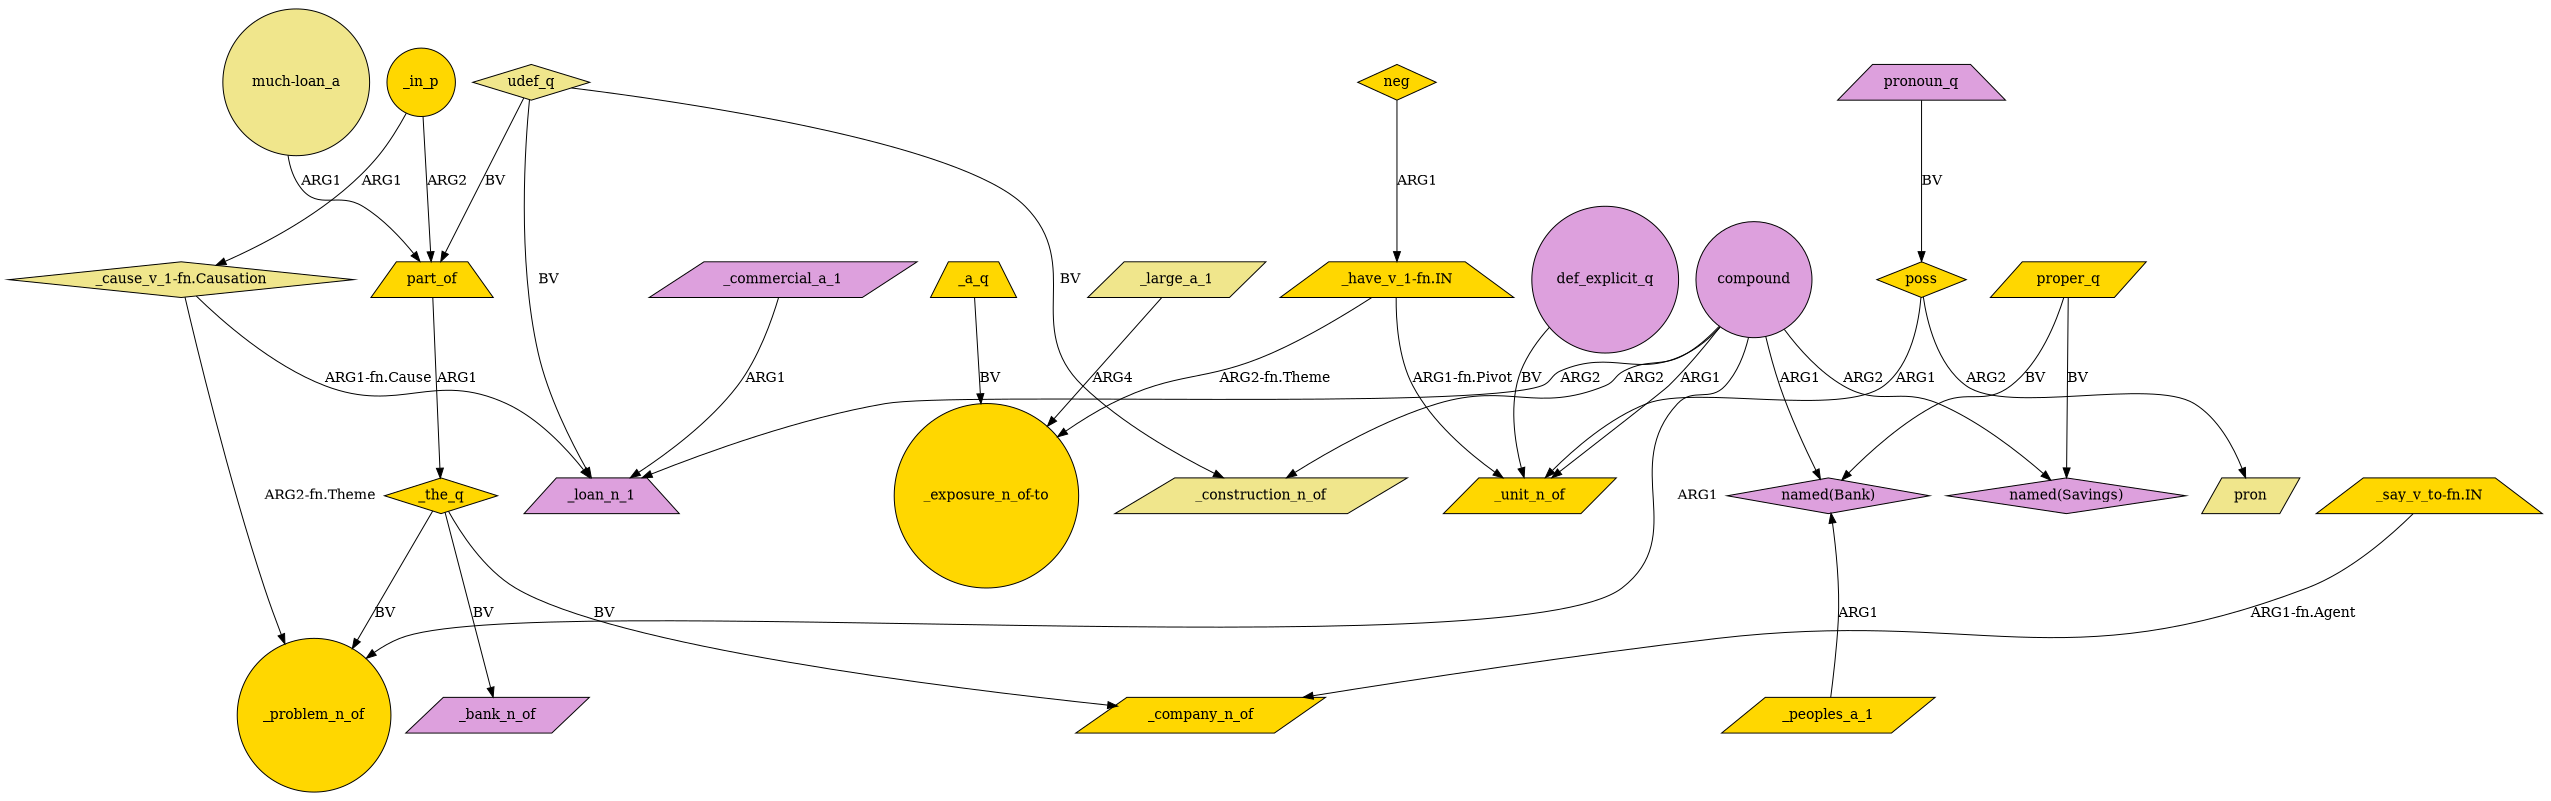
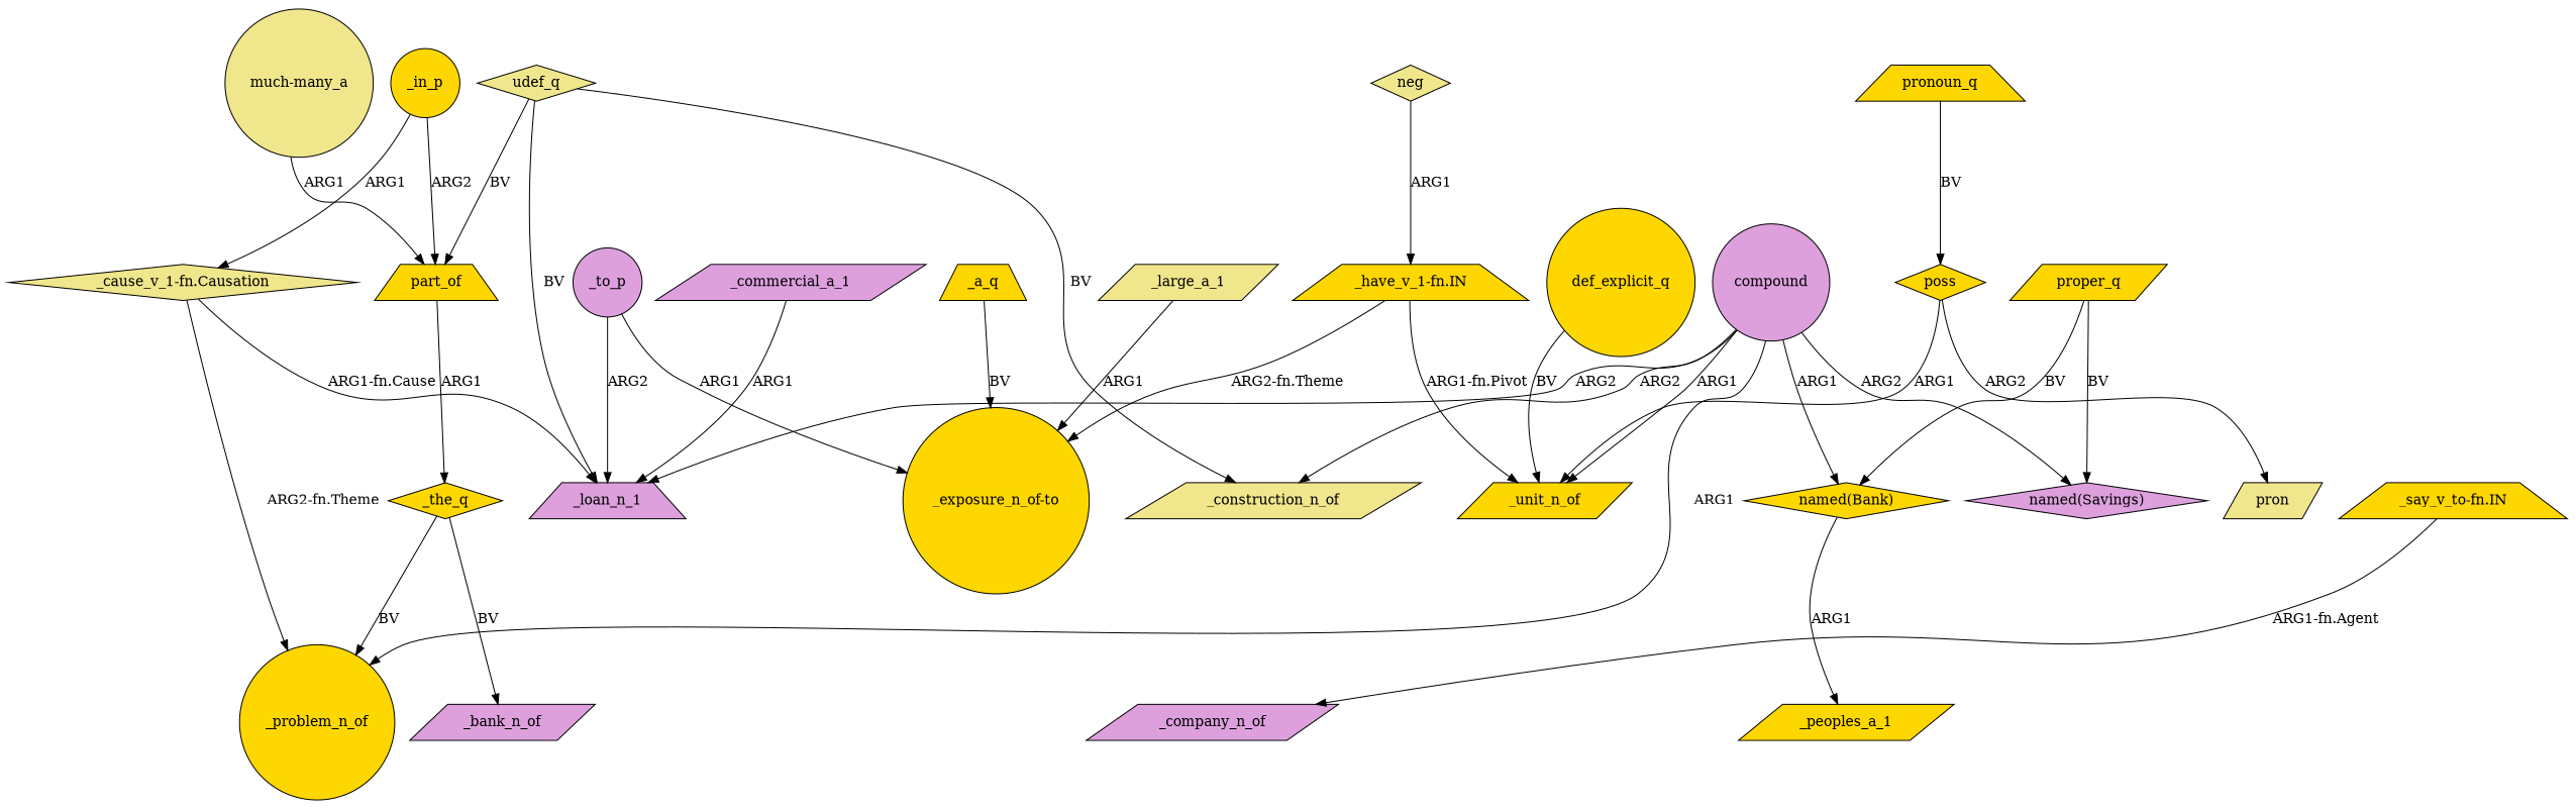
  digraph {
    node [fillcolor=gold shape=parallelogram style=filled]
    udef_q [fillcolor=khaki shape=diamond]
    part_of [shape=trapezium]
    _loan_n_1 [fillcolor=plum shape=trapezium]
    _construction_n_of [fillcolor=khaki]
    _the_q [shape=diamond]
    _bank_n_of [fillcolor=plum]
    poss [shape=diamond]
    pron [fillcolor=khaki]
    _unit_n_of
    _a_q [shape=trapezium]
    "_exposure_n_of-to" [shape=circle]
-   neg [shape=diamond]
+   neg [fillcolor=khaki shape=diamond]
    "_have_v_1-fn.IN" [shape=trapezium]
-   def_explicit_q [fillcolor=plum shape=circle]
+   def_explicit_q [shape=circle]
    compound [fillcolor=plum shape=circle]
    _problem_n_of [shape=circle]
-   "named(Bank)" [fillcolor=plum shape=diamond]
+   "named(Bank)" [shape=diamond]
    "named(Savings)" [fillcolor=plum shape=diamond]
-   "much-many_a" [fillcolor=khaki shape=circle label="much-loan_a"]
+   _to_p [fillcolor=plum shape=circle]
+   "much-many_a" [fillcolor=khaki shape=circle]
    "_cause_v_1-fn.Causation" [fillcolor=khaki shape=diamond]
-   _company_n_of
+   _company_n_of [fillcolor=plum]
    proper_q
-   pronoun_q [fillcolor=plum shape=trapezium]
+   pronoun_q [shape=trapezium]
    _large_a_1 [fillcolor=khaki]
    _peoples_a_1
    _in_p [shape=circle]
    "_say_v_to-fn.IN" [shape=trapezium]
    _commercial_a_1 [fillcolor=plum]
    udef_q -> part_of [label=BV]
    udef_q -> _loan_n_1 [label=BV]
    udef_q -> _construction_n_of [label=BV]
    part_of -> _the_q [label=ARG1]
    _the_q -> _bank_n_of [label=BV]
    _the_q -> _problem_n_of [label=BV]
-   _the_q -> _company_n_of [label=BV]
    poss -> pron [label=ARG2]
    poss -> _unit_n_of [label=ARG1]
    _a_q -> "_exposure_n_of-to" [label=BV]
    neg -> "_have_v_1-fn.IN" [label=ARG1]
    "_have_v_1-fn.IN" -> _unit_n_of [label="ARG1-fn.Pivot"]
    "_have_v_1-fn.IN" -> "_exposure_n_of-to" [label="ARG2-fn.Theme"]
    def_explicit_q -> _unit_n_of [label=BV]
    compound -> _loan_n_1 [label=ARG2]
    compound -> _construction_n_of [label=ARG2]
    compound -> _unit_n_of [label=ARG1]
    compound -> _problem_n_of [label=ARG1]
    compound -> "named(Bank)" [label=ARG1]
    compound -> "named(Savings)" [label=ARG2]
+   _to_p -> _loan_n_1 [label=ARG2]
+   _to_p -> "_exposure_n_of-to" [label=ARG1]
    "much-many_a" -> part_of [label=ARG1]
    "_cause_v_1-fn.Causation" -> _loan_n_1 [label="ARG1-fn.Cause"]
    "_cause_v_1-fn.Causation" -> _problem_n_of [label="ARG2-fn.Theme"]
    proper_q -> "named(Bank)" [label=BV]
    proper_q -> "named(Savings)" [label=BV]
    pronoun_q -> poss [label=BV]
-   _large_a_1 -> "_exposure_n_of-to" [label=ARG4]
-   _peoples_a_1 -> "named(Bank)" [label=ARG1]
+   _large_a_1 -> "_exposure_n_of-to" [label=ARG1]
+   "named(Bank)" -> _peoples_a_1 [label=ARG1]
    _in_p -> part_of [label=ARG2]
    _in_p -> "_cause_v_1-fn.Causation" [label=ARG1]
    "_say_v_to-fn.IN" -> _company_n_of [label="ARG1-fn.Agent"]
    _commercial_a_1 -> _loan_n_1 [label=ARG1]
  }
